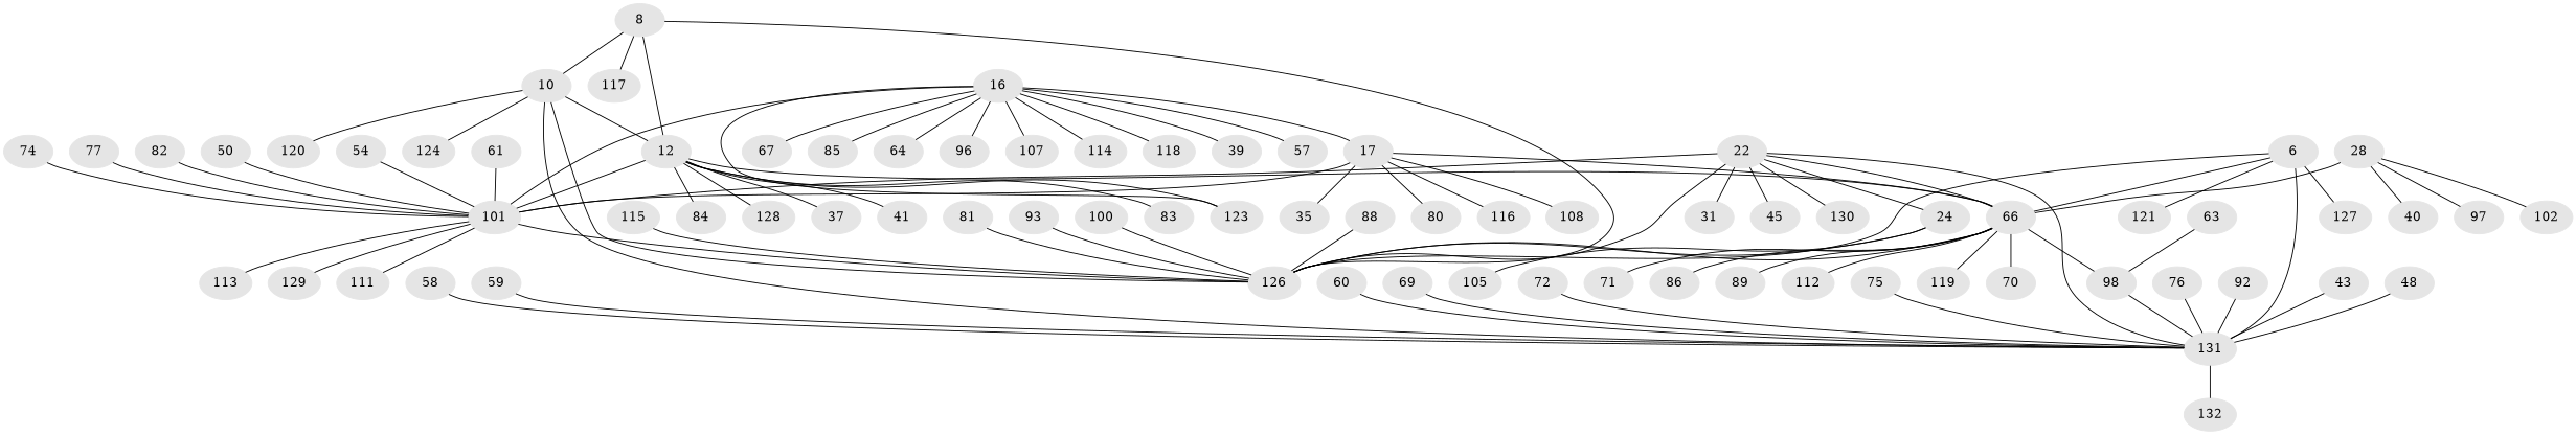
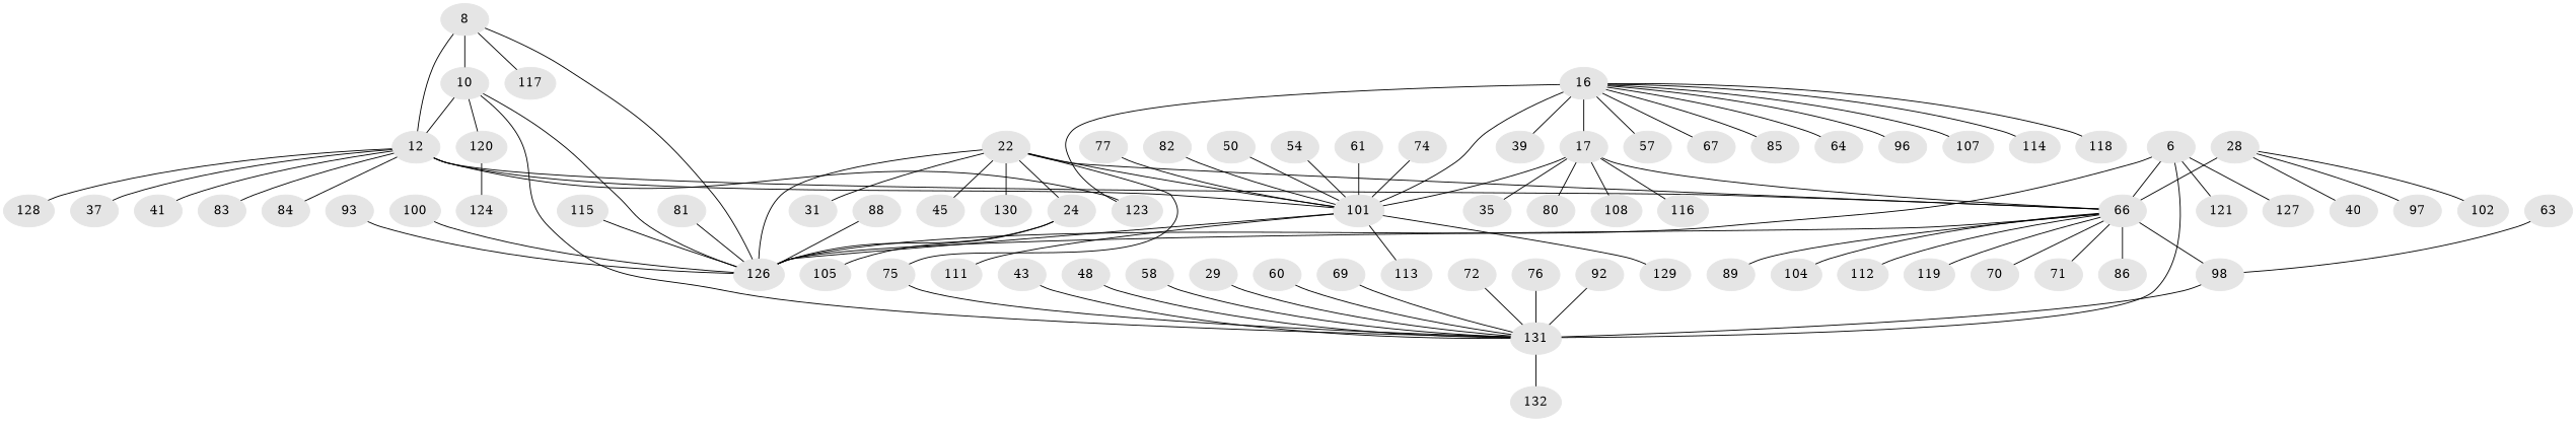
  graph {
    node [color=gray90 style=filled]
    6 [super="+4"]
    66 [super="+65"]
    121
    126 [super="+62+34+23+38+49+53+73"]
    127
    131 [super="+5+3+125"]
    70
    71
    86
    89
    98
+   104 [super="+47"]
    112 [super="+32+110"]
    119
    132
    8 [super="+7"]
    10 [super="+9"]
    12 [super="+11"]
    117
    120
    124
    37
    41
    83
    84
    101 [super="+99+90"]
    123
    128 [super="+109"]
    111
    113
    129
    16 [super="+13"]
    17 [super="+14"]
    39
    57
    67
    85
    n38 [label=64]
    96
    107
    114 [super="+52"]
    118 [super="+68"]
    35
    80
    108 [super="+91"]
    116 [super="+103"]
    22 [super="+21"]
    24 [super="+19"]
    31
    45
    130
    105 [super="+95"]
    28 [super="+26"]
    102
    40
    97
    43
    48
    50
    54
    58
-   59
+   59 [label=29]
    60
    61
    63
    69
    72 [super="+33+51"]
    74
    75
    76
    77
    81
    82
    88
    92
    93
    100
    115 [super="+106"]
    6 -- 66
    6 -- 121
    6 -- 126
    6 -- 127
    6 -- 131 [weight=8]
    66 -- 126
    66 -- 70
    66 -- 71
    66 -- 86
    66 -- 89
    66 -- 98
+   66 -- 104
    66 -- 112
    66 -- 119
    131 -- 132
    98 -- 131
    8 -- 126
    8 -- 10 [weight=4]
    8 -- 12 [weight=4]
    8 -- 117
    10 -- 126
    10 -- 131 [weight=2]
    10 -- 12 [weight=4]
    10 -- 120
-   10 -- 124
+   120 -- 124
    12 -- 66
    12 -- 37
    12 -- 41
    12 -- 83
    12 -- 84
    12 -- 101 [weight=2]
    12 -- 123
    12 -- 128
    101 -- 126
    101 -- 111
    101 -- 113
    101 -- 129
    16 -- 101 [weight=4]
    16 -- 123
    16 -- 17 [weight=4]
    16 -- 39
    16 -- 57
    16 -- 67
    16 -- 85
    16 -- n38
    16 -- 96
    16 -- 107
    16 -- 114
    16 -- 118
    17 -- 66
    17 -- 101 [weight=4]
    17 -- 35
    17 -- 80
    17 -- 108
    17 -- 116
    22 -- 66
    22 -- 126 [weight=4]
-   22 -- 131
+   22 -- 75
    22 -- 101 [weight=3]
    22 -- 24 [weight=4]
    22 -- 31
    22 -- 45
    22 -- 130
    24 -- 126 [weight=4]
    24 -- 105
    28 -- 66 [weight=8]
    28 -- 102
    28 -- 40
    28 -- 97
    43 -- 131
    48 -- 131
    50 -- 101
    54 -- 101
    58 -- 131
    59 -- 131
    60 -- 131
    61 -- 101
    63 -- 98
    69 -- 131
    72 -- 131
    74 -- 101
    75 -- 131
    76 -- 131
    77 -- 101
    81 -- 126
    82 -- 101
    88 -- 126
    92 -- 131
    93 -- 126
    100 -- 126
    115 -- 126
  }
